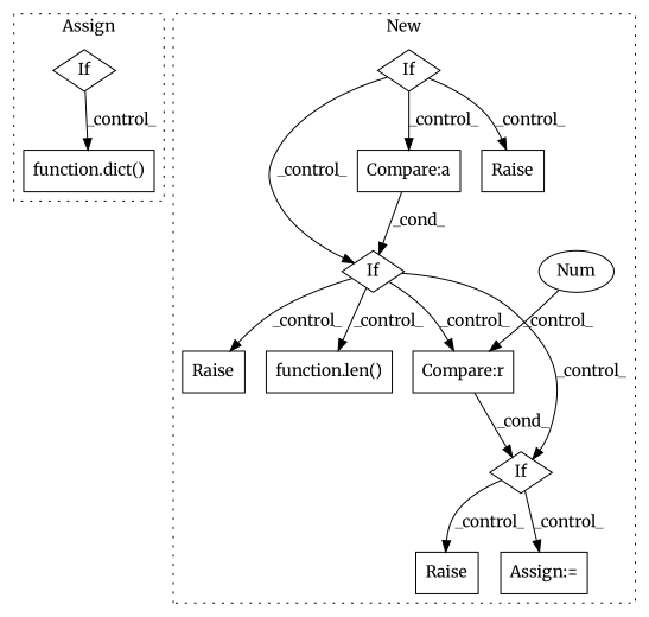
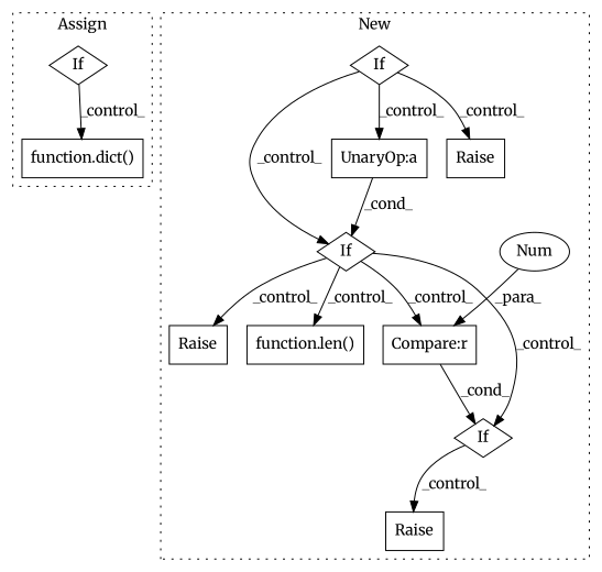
  digraph {
    fontname=Merriweather
    node [a=96 fontname=Merriweather l=6 s=1411 shape=box]
    edge [fontname=Merriweather]
    n1 [a=75 l=73 label="function.dict()" s=933]
    n2 [l=0 label=If s=736 shape=diamond]
    n3 [a=75 l="4,1" label="function.len()" s="1411,1432"]
    n4 [a=40 l=27 label="Compare:r"]
    n5 [a=76 l=1 label=Num s=1437 shape=ellipse]
    n6 [l=0 label=If shape=diamond]
    n7 [a=91 label=Raise s=1527]
-   n8 [a=61 l=11 label="Compare:a" s=1157]
+   n8 [a=61 l=11 label="UnaryOp:a" s=1157]
    n9 [a=91 label=Raise s=1178]
    n10 [l=3 label=If s=974 shape=diamond]
    n11 [a=91 label=Raise s=996]
    n12 [l=3 label=If s=1154 shape=diamond]
-   n13 [a=68 l=42 label="Assign:=" s=1633]
    subgraph cluster_1 {
      label=Assign
      style=dotted
      n1
      n2
    }
    subgraph cluster_2 {
      label=New
      style=dotted
      n3
      n4
      n5
      n6
      n7
      n8
      n9
      n10
      n11
      n12
-     n13
    }
    n2 -> n1 [label=_control_]
    n4 -> n6 [label=_cond_]
-   n5 -> n4 [label=_control_]
+   n5 -> n4 [label=_para_]
    n6 -> n7 [label=_control_]
-   n6 -> n13 [label=_control_]
    n8 -> n12 [label=_cond_]
    n10 -> n8 [label=_control_]
    n10 -> n11 [label=_control_]
    n10 -> n12 [label=_control_]
    n12 -> n3 [label=_control_]
    n12 -> n4 [label=_control_]
    n12 -> n6 [label=_control_]
    n12 -> n9 [label=_control_]
  }
